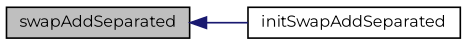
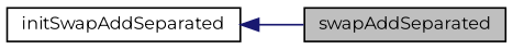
  digraph {
    rankdir=LR
    fontname=Montserrat
    node [color=black fontname=Montserrat fontsize=10 shape=record]
    n1 [fillcolor=grey75 fontcolor=black height=0.2 label=swapAddSeparated style=filled width=0.4]
    n2 [height=0.2 label=initSwapAddSeparated width=0.4]
-   n1 -> n2 [color=midnightblue dir=back fontname=Montserrat fontsize=10 labelfontname=FreeSans labelfontsize=10 style=solid]
+   n2 -> n1 [color=midnightblue dir=back fontname=Montserrat fontsize=10 labelfontname=FreeSans labelfontsize=10 style=solid]
  }
